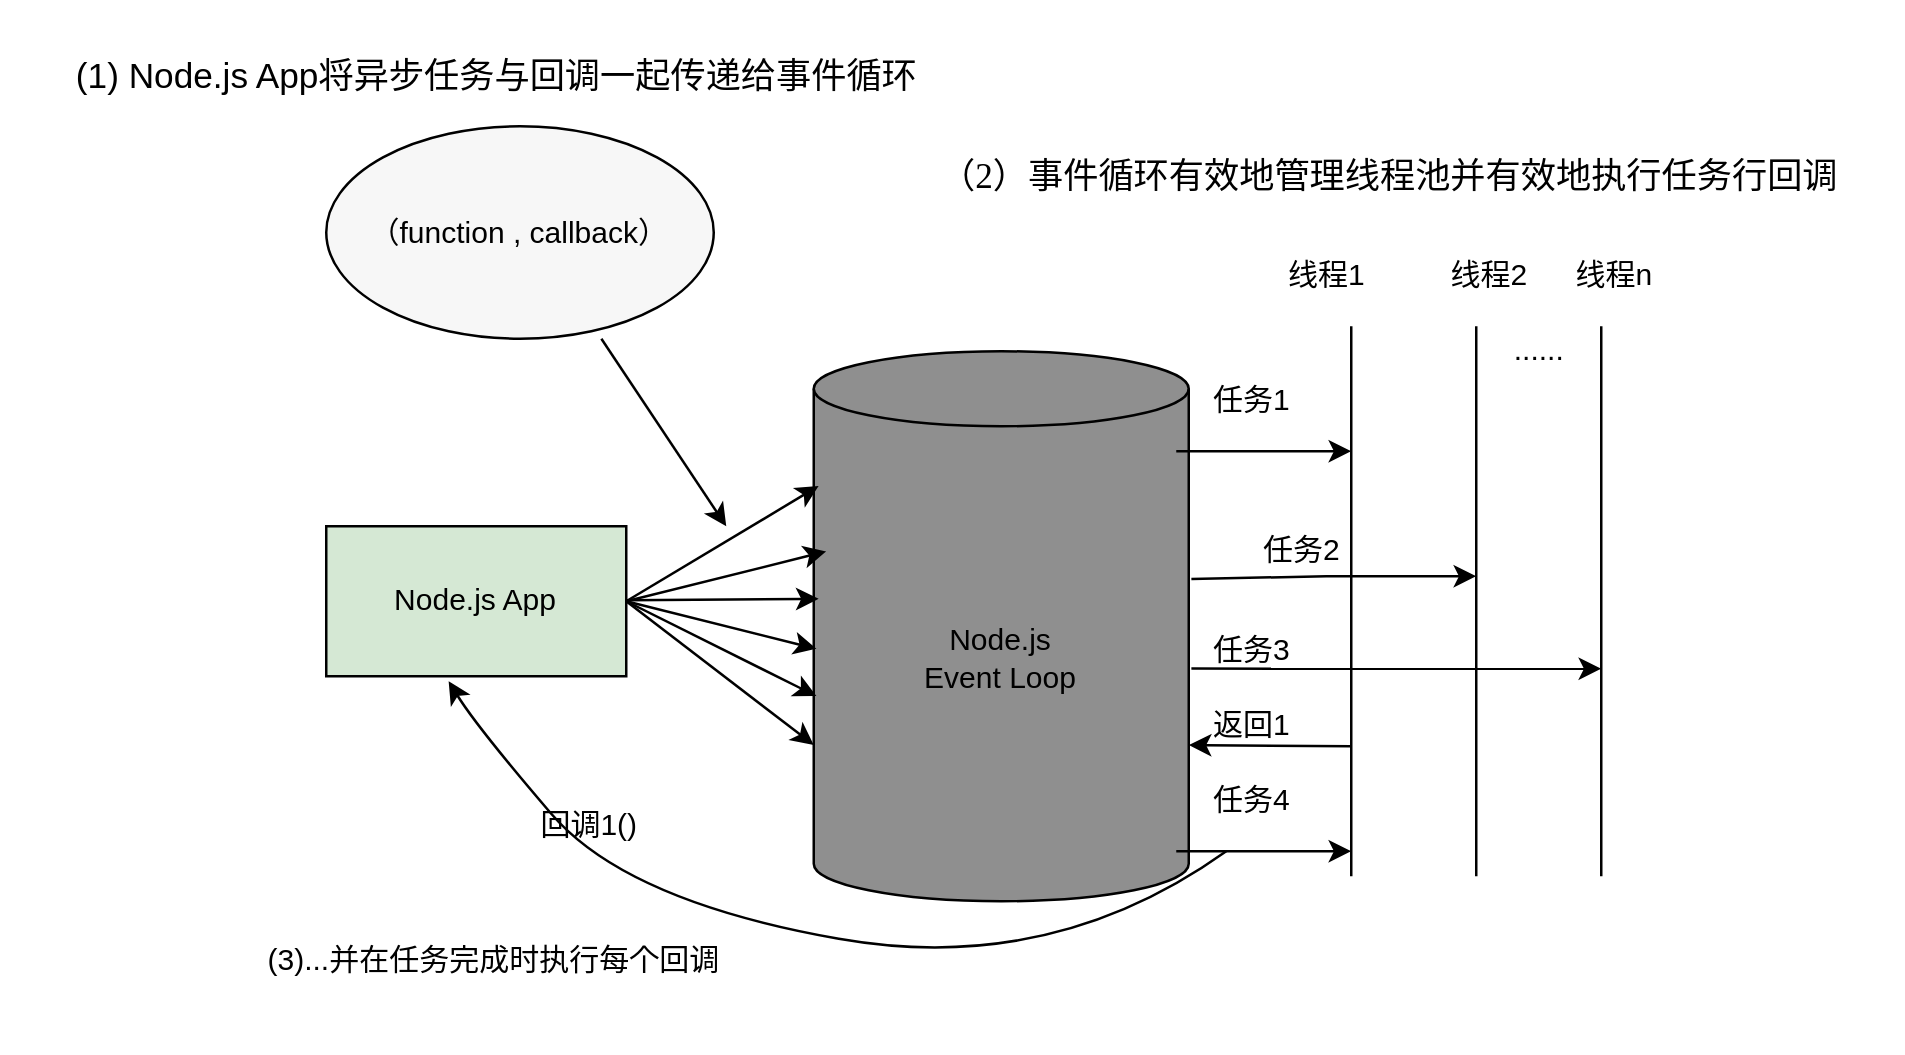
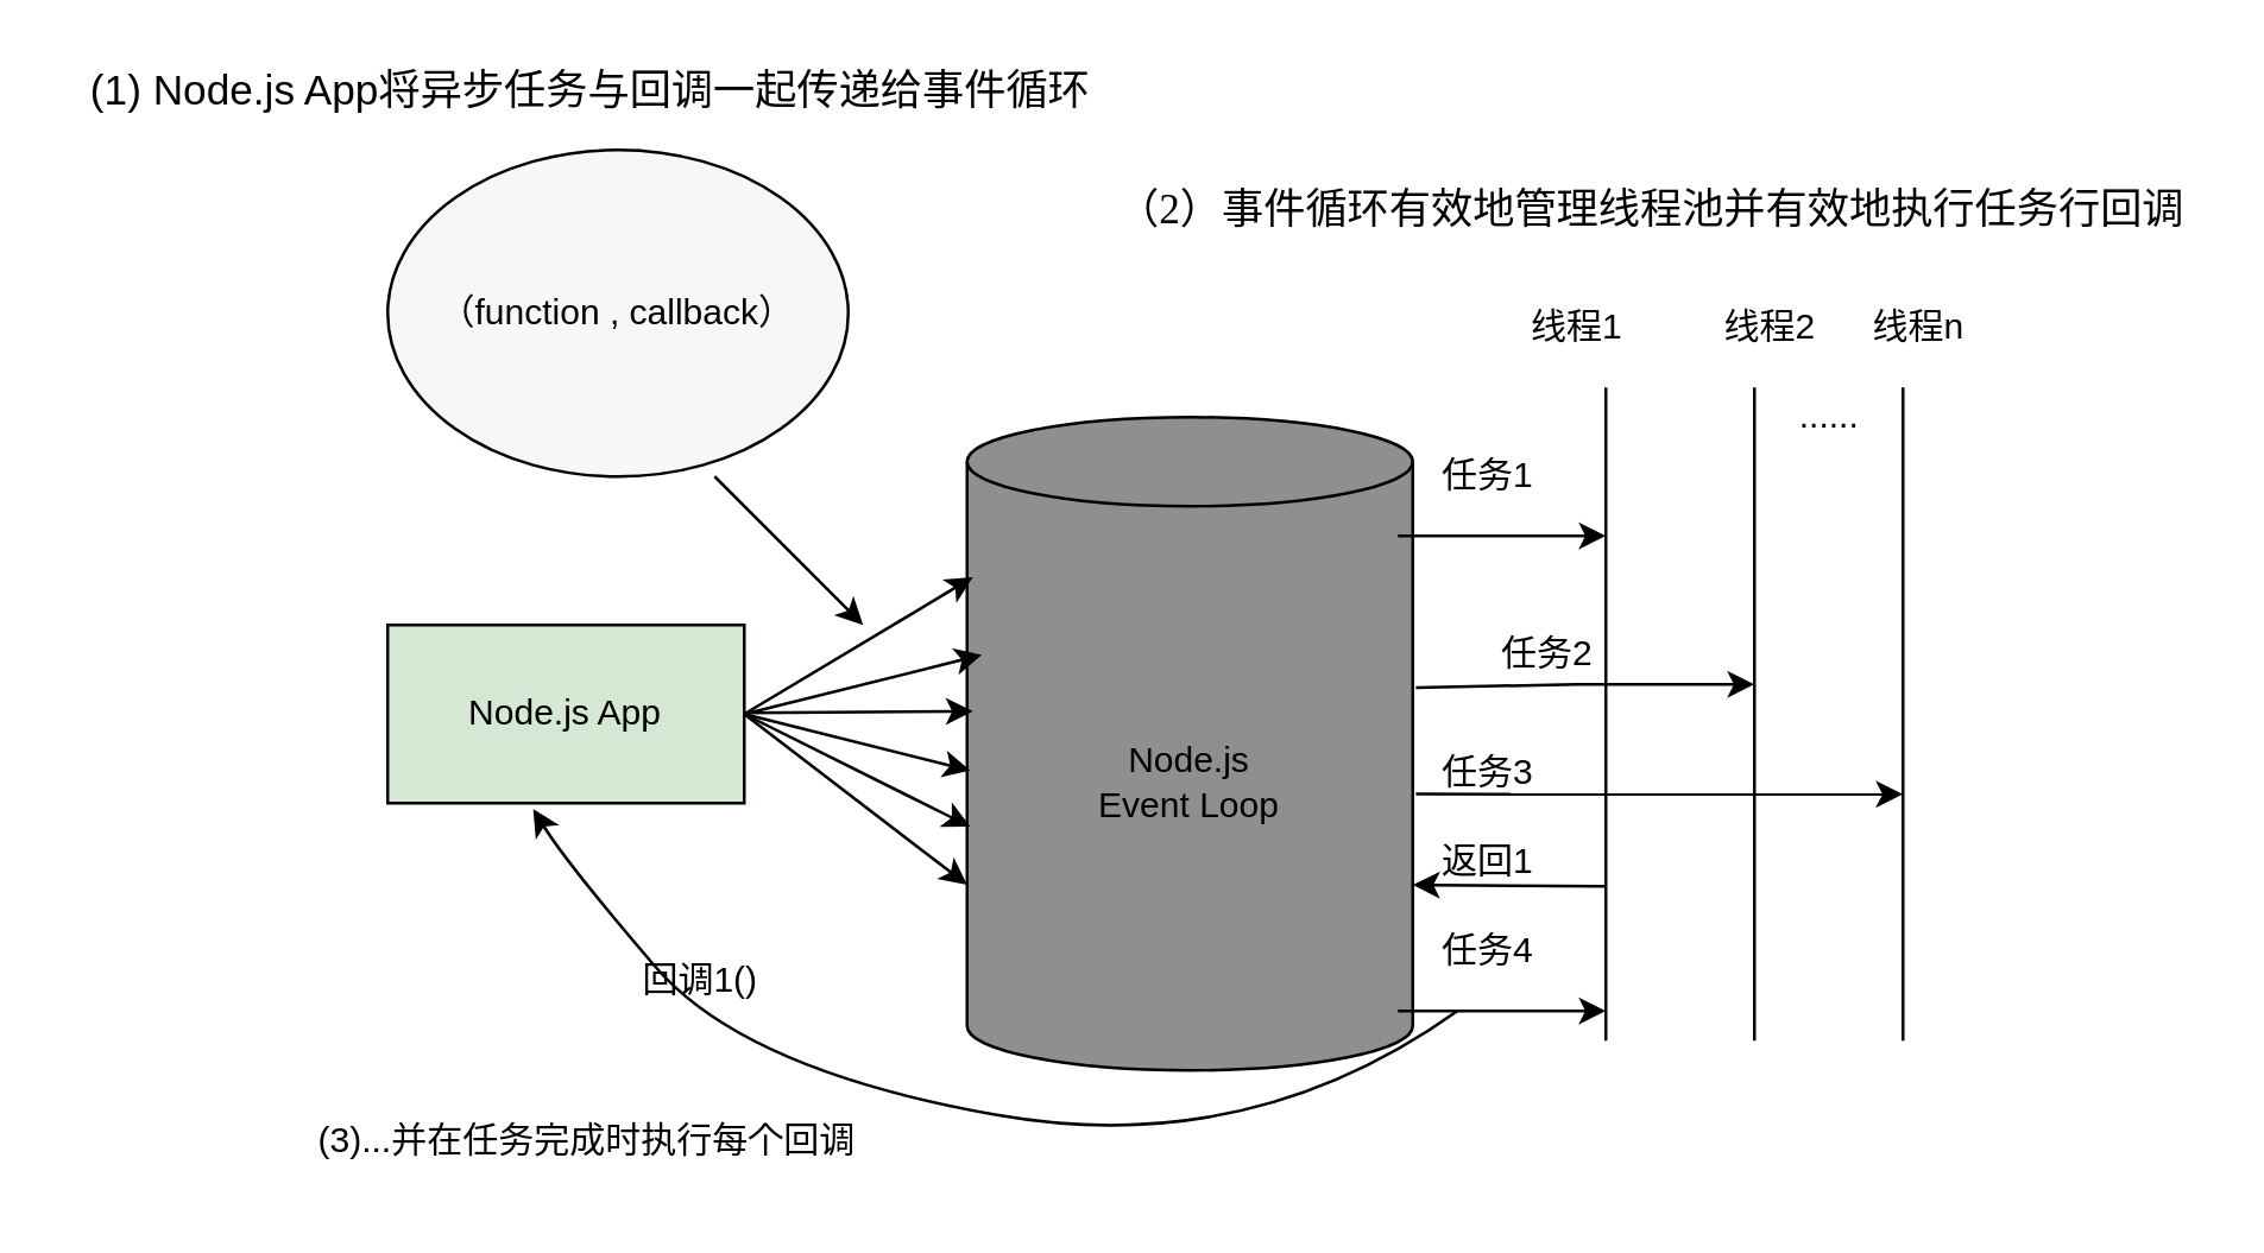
  <mxCell id="0" />
  <mxCell id="1" parent="0" />
  <mxCell id="2" value="Node.js App" style="rounded=0;whiteSpace=wrap;html=1;fillColor=#d5e8d4;" parent="1" vertex="1"><mxGeometry x="130" y="210" width="120" height="60" as="geometry" /></mxCell>
  <mxCell id="3" value="Node.js&lt;br&gt;Event Loop" style="shape=cylinder3;whiteSpace=wrap;html=1;boundedLbl=1;backgroundOutline=1;size=15;fillColor=#8F8F8F;" parent="1" vertex="1"><mxGeometry x="325" y="140" width="150" height="220" as="geometry" /></mxCell>
  <mxCell id="4" value="" style="endArrow=none;html=1;rounded=0;" parent="1" edge="1"><mxGeometry width="50" height="50" relative="1" as="geometry"><mxPoint x="540" y="350" as="sourcePoint" /><mxPoint x="540" y="130" as="targetPoint" /></mxGeometry></mxCell>
  <mxCell id="5" value="" style="endArrow=none;html=1;rounded=0;" parent="1" edge="1"><mxGeometry width="50" height="50" relative="1" as="geometry"><mxPoint x="590" y="350" as="sourcePoint" /><mxPoint x="590" y="130" as="targetPoint" /></mxGeometry></mxCell>
  <mxCell id="6" value="" style="endArrow=none;html=1;rounded=0;" parent="1" edge="1"><mxGeometry width="50" height="50" relative="1" as="geometry"><mxPoint x="640" y="350" as="sourcePoint" /><mxPoint x="640" y="130" as="targetPoint" /></mxGeometry></mxCell>
  <mxCell id="7" value="" style="endArrow=classic;html=1;rounded=0;" parent="1" edge="1"><mxGeometry width="50" height="50" relative="1" as="geometry"><mxPoint x="470" y="180" as="sourcePoint" /><mxPoint x="540" y="180" as="targetPoint" /></mxGeometry></mxCell>
  <mxCell id="8" value="" style="endArrow=classic;html=1;rounded=0;exitX=1.007;exitY=0.414;exitDx=0;exitDy=0;exitPerimeter=0;" parent="1" source="3" edge="1"><mxGeometry width="50" height="50" relative="1" as="geometry"><mxPoint x="480" y="260" as="sourcePoint" /><mxPoint x="590" y="230" as="targetPoint" /><Array as="points"><mxPoint x="530" y="230" /></Array></mxGeometry></mxCell>
  <mxCell id="9" value="" style="endArrow=classic;html=1;rounded=0;exitX=1.007;exitY=0.577;exitDx=0;exitDy=0;exitPerimeter=0;" parent="1" source="3" edge="1"><mxGeometry width="50" height="50" relative="1" as="geometry"><mxPoint x="560" y="300" as="sourcePoint" /><mxPoint x="640" y="267" as="targetPoint" /><Array as="points" /></mxGeometry></mxCell>
  <mxCell id="10" value="" style="endArrow=classic;html=1;rounded=0;entryX=1;entryY=0;entryDx=0;entryDy=157.5;entryPerimeter=0;" parent="1" target="3" edge="1"><mxGeometry width="50" height="50" relative="1" as="geometry"><mxPoint x="540" y="298" as="sourcePoint" /><mxPoint x="510" y="340" as="targetPoint" /></mxGeometry></mxCell>
  <mxCell id="11" value="" style="endArrow=classic;html=1;rounded=0;" parent="1" edge="1"><mxGeometry width="50" height="50" relative="1" as="geometry"><mxPoint x="470" y="340" as="sourcePoint" /><mxPoint x="540" y="340" as="targetPoint" /></mxGeometry></mxCell>
  <mxCell id="12" value="任务1" style="text;html=1;align=center;verticalAlign=middle;resizable=0;points=[];autosize=1;strokeColor=none;fillColor=none;" parent="1" vertex="1"><mxGeometry x="475" y="150" width="50" height="20" as="geometry" /></mxCell>
  <mxCell id="13" value="任务3" style="text;html=1;align=center;verticalAlign=middle;resizable=0;points=[];autosize=1;strokeColor=none;fillColor=none;" parent="1" vertex="1"><mxGeometry x="475" y="250" width="50" height="20" as="geometry" /></mxCell>
  <mxCell id="14" value="任务2" style="text;html=1;align=center;verticalAlign=middle;resizable=0;points=[];autosize=1;strokeColor=none;fillColor=none;" parent="1" vertex="1"><mxGeometry x="495" y="210" width="50" height="20" as="geometry" /></mxCell>
  <mxCell id="15" value="回调1()" style="text;html=1;align=center;verticalAlign=middle;resizable=0;points=[];autosize=1;strokeColor=none;fillColor=none;" parent="1" vertex="1"><mxGeometry x="210" y="320" width="50" height="20" as="geometry" /></mxCell>
  <mxCell id="16" value="返回1" style="text;html=1;align=center;verticalAlign=middle;resizable=0;points=[];autosize=1;strokeColor=none;fillColor=none;" parent="1" vertex="1"><mxGeometry x="475" y="280" width="50" height="20" as="geometry" /></mxCell>
  <mxCell id="17" value="任务4" style="text;html=1;align=center;verticalAlign=middle;resizable=0;points=[];autosize=1;strokeColor=none;fillColor=none;" parent="1" vertex="1"><mxGeometry x="475" y="310" width="50" height="20" as="geometry" /></mxCell>
  <mxCell id="18" value="线程1" style="text;html=1;align=center;verticalAlign=middle;resizable=0;points=[];autosize=1;strokeColor=none;fillColor=none;" parent="1" vertex="1"><mxGeometry x="505" y="100" width="50" height="20" as="geometry" /></mxCell>
  <mxCell id="19" value="线程2" style="text;html=1;align=center;verticalAlign=middle;resizable=0;points=[];autosize=1;strokeColor=none;fillColor=none;" parent="1" vertex="1"><mxGeometry x="570" y="100" width="50" height="20" as="geometry" /></mxCell>
  <mxCell id="20" value="线程n" style="text;html=1;align=center;verticalAlign=middle;resizable=0;points=[];autosize=1;strokeColor=none;fillColor=none;" parent="1" vertex="1"><mxGeometry x="620" y="100" width="50" height="20" as="geometry" /></mxCell>
  <mxCell id="21" value="......" style="text;html=1;align=center;verticalAlign=middle;resizable=0;points=[];autosize=1;strokeColor=none;fillColor=none;" parent="1" vertex="1"><mxGeometry x="595" y="130" width="40" height="20" as="geometry" /></mxCell>
- <mxCell id="22" value="（function , callback）" style="ellipse;whiteSpace=wrap;html=1;fillColor=#F7F7F7;" parent="1" vertex="1"><mxGeometry x="130" y="50" width="155" height="85" as="geometry" /></mxCell>
+ <mxCell id="22" value="（function , callback）" style="ellipse;whiteSpace=wrap;html=1;fillColor=#F7F7F7;" parent="1" vertex="1"><mxGeometry x="130" y="50" width="155" height="110" as="geometry" /></mxCell>
  <mxCell id="23" value="" style="endArrow=classic;html=1;rounded=0;entryX=0.013;entryY=0.45;entryDx=0;entryDy=0;entryPerimeter=0;" parent="1" source="2" target="3" edge="1"><mxGeometry width="50" height="50" relative="1" as="geometry"><mxPoint x="250" y="290" as="sourcePoint" /><mxPoint x="320.711" y="240" as="targetPoint" /></mxGeometry></mxCell>
  <mxCell id="24" value="" style="endArrow=classic;html=1;rounded=0;exitX=1;exitY=0.5;exitDx=0;exitDy=0;entryX=0.007;entryY=0.541;entryDx=0;entryDy=0;entryPerimeter=0;" parent="1" source="2" target="3" edge="1"><mxGeometry width="50" height="50" relative="1" as="geometry"><mxPoint x="260" y="250" as="sourcePoint" /><mxPoint x="320" y="260" as="targetPoint" /></mxGeometry></mxCell>
  <mxCell id="25" value="" style="endArrow=classic;html=1;rounded=0;entryX=0.007;entryY=0.627;entryDx=0;entryDy=0;entryPerimeter=0;" parent="1" target="3" edge="1"><mxGeometry width="50" height="50" relative="1" as="geometry"><mxPoint x="250" y="240" as="sourcePoint" /><mxPoint x="340.711" y="260" as="targetPoint" /></mxGeometry></mxCell>
  <mxCell id="26" value="" style="endArrow=classic;html=1;rounded=0;exitX=1;exitY=0.5;exitDx=0;exitDy=0;entryX=0;entryY=0;entryDx=0;entryDy=157.5;entryPerimeter=0;" parent="1" source="2" target="3" edge="1"><mxGeometry width="50" height="50" relative="1" as="geometry"><mxPoint x="280" y="270" as="sourcePoint" /><mxPoint x="350.711" y="270" as="targetPoint" /></mxGeometry></mxCell>
  <mxCell id="27" value="" style="endArrow=classic;html=1;rounded=0;exitX=1;exitY=0.5;exitDx=0;exitDy=0;entryX=0.033;entryY=0.364;entryDx=0;entryDy=0;entryPerimeter=0;" parent="1" source="2" target="3" edge="1"><mxGeometry width="50" height="50" relative="1" as="geometry"><mxPoint x="219.29" y="180" as="sourcePoint" /><mxPoint x="320" y="220" as="targetPoint" /></mxGeometry></mxCell>
  <mxCell id="28" value="" style="endArrow=classic;html=1;rounded=0;entryX=0.013;entryY=0.245;entryDx=0;entryDy=0;entryPerimeter=0;" parent="1" target="3" edge="1"><mxGeometry width="50" height="50" relative="1" as="geometry"><mxPoint x="250" y="240" as="sourcePoint" /><mxPoint x="320" y="200" as="targetPoint" /></mxGeometry></mxCell>
  <mxCell id="29" value="" style="endArrow=classic;html=1;rounded=0;exitX=0.71;exitY=1;exitDx=0;exitDy=0;exitPerimeter=0;" parent="1" source="22" edge="1"><mxGeometry width="50" height="50" relative="1" as="geometry"><mxPoint x="360" y="290" as="sourcePoint" /><mxPoint x="290" y="210" as="targetPoint" /></mxGeometry></mxCell>
  <mxCell id="30" value="&lt;div&gt;&lt;span style=&quot;font-size: 10.56pt&quot;&gt;(1) Node.js App&lt;/span&gt;&lt;span style=&quot;font-size: 14.08px&quot;&gt;将异步任务与回调一起传递给事件循环&lt;/span&gt;&lt;span style=&quot;font-size: 10.56pt&quot;&gt;&amp;nbsp;&lt;/span&gt;&lt;/div&gt;" style="text;html=1;align=center;verticalAlign=middle;resizable=0;points=[];autosize=1;strokeColor=none;fillColor=none;" parent="1" vertex="1"><mxGeometry x="20" y="20" width="360" height="20" as="geometry" /></mxCell>
  <mxCell id="31" value="&lt;div&gt;&lt;span style=&quot;font-size: 10.56pt&quot;&gt;（&lt;/span&gt;&lt;span style=&quot;font-size: 10.56pt ; font-family: &amp;#34;times new roman&amp;#34;&quot;&gt;2&lt;/span&gt;&lt;span style=&quot;font-size: 10.56pt&quot;&gt;）&lt;/span&gt;&lt;span style=&quot;font-size: 14.08px&quot;&gt;事件循环有效地管理线程池并有效地执行任务&lt;/span&gt;&lt;span style=&quot;font-size: 10.56pt&quot;&gt;行回调&lt;/span&gt;&lt;/div&gt;" style="text;html=1;align=center;verticalAlign=middle;resizable=0;points=[];autosize=1;strokeColor=none;fillColor=none;" parent="1" vertex="1"><mxGeometry x="370" y="60" width="370" height="20" as="geometry" /></mxCell>
  <mxCell id="32" value="(3)...并在任务完成时执行每个回调" style="text;whiteSpace=wrap;html=1;" parent="1" vertex="1"><mxGeometry x="105" y="370" width="190" height="30" as="geometry" /></mxCell>
  <mxCell id="33" value="" style="curved=1;endArrow=classic;html=1;rounded=0;entryX=0.408;entryY=1.033;entryDx=0;entryDy=0;entryPerimeter=0;" parent="1" target="2" edge="1"><mxGeometry width="50" height="50" relative="1" as="geometry"><mxPoint x="490" y="340" as="sourcePoint" /><mxPoint x="210" y="280" as="targetPoint" /><Array as="points"><mxPoint x="420" y="390" /><mxPoint x="250" y="360" /><mxPoint x="190" y="290" /></Array></mxGeometry></mxCell>
